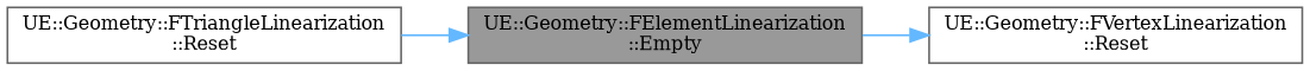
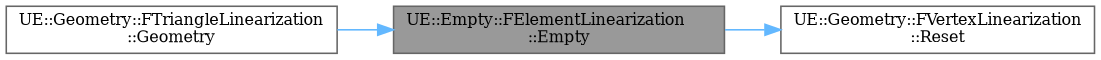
  digraph {
    fontname="DejaVu Serif"
    rankdir=RL
    node [color=grey40 fillcolor=white fontname="DejaVu Serif" fontsize=10 shape=box style=filled]
    edge [color=steelblue1 dir=back fontname="DejaVu Serif" fontsize=10 labelfontname=Helvetica labelfontsize=10 style=solid]
-   n1 [color=gray40 fillcolor=grey60 fontcolor=black height=0.2 label="UE::Geometry::FElementLinearization\l::Empty" width=0.4]
-   n2 [height=0.2 label="UE::Geometry::FTriangleLinearization\l::Reset" width=0.4]
+   n1 [color=gray40 fillcolor=grey60 fontcolor=black height=0.2 label="UE::Empty::FElementLinearization\l::Empty" width=0.4]
+   n2 [height=0.2 label="UE::Geometry::FTriangleLinearization\l::Geometry" width=0.4]
    n3 [height=0.2 label="UE::Geometry::FVertexLinearization\l::Reset" width=0.4]
    n1 -> n2
    n3 -> n1
  }
